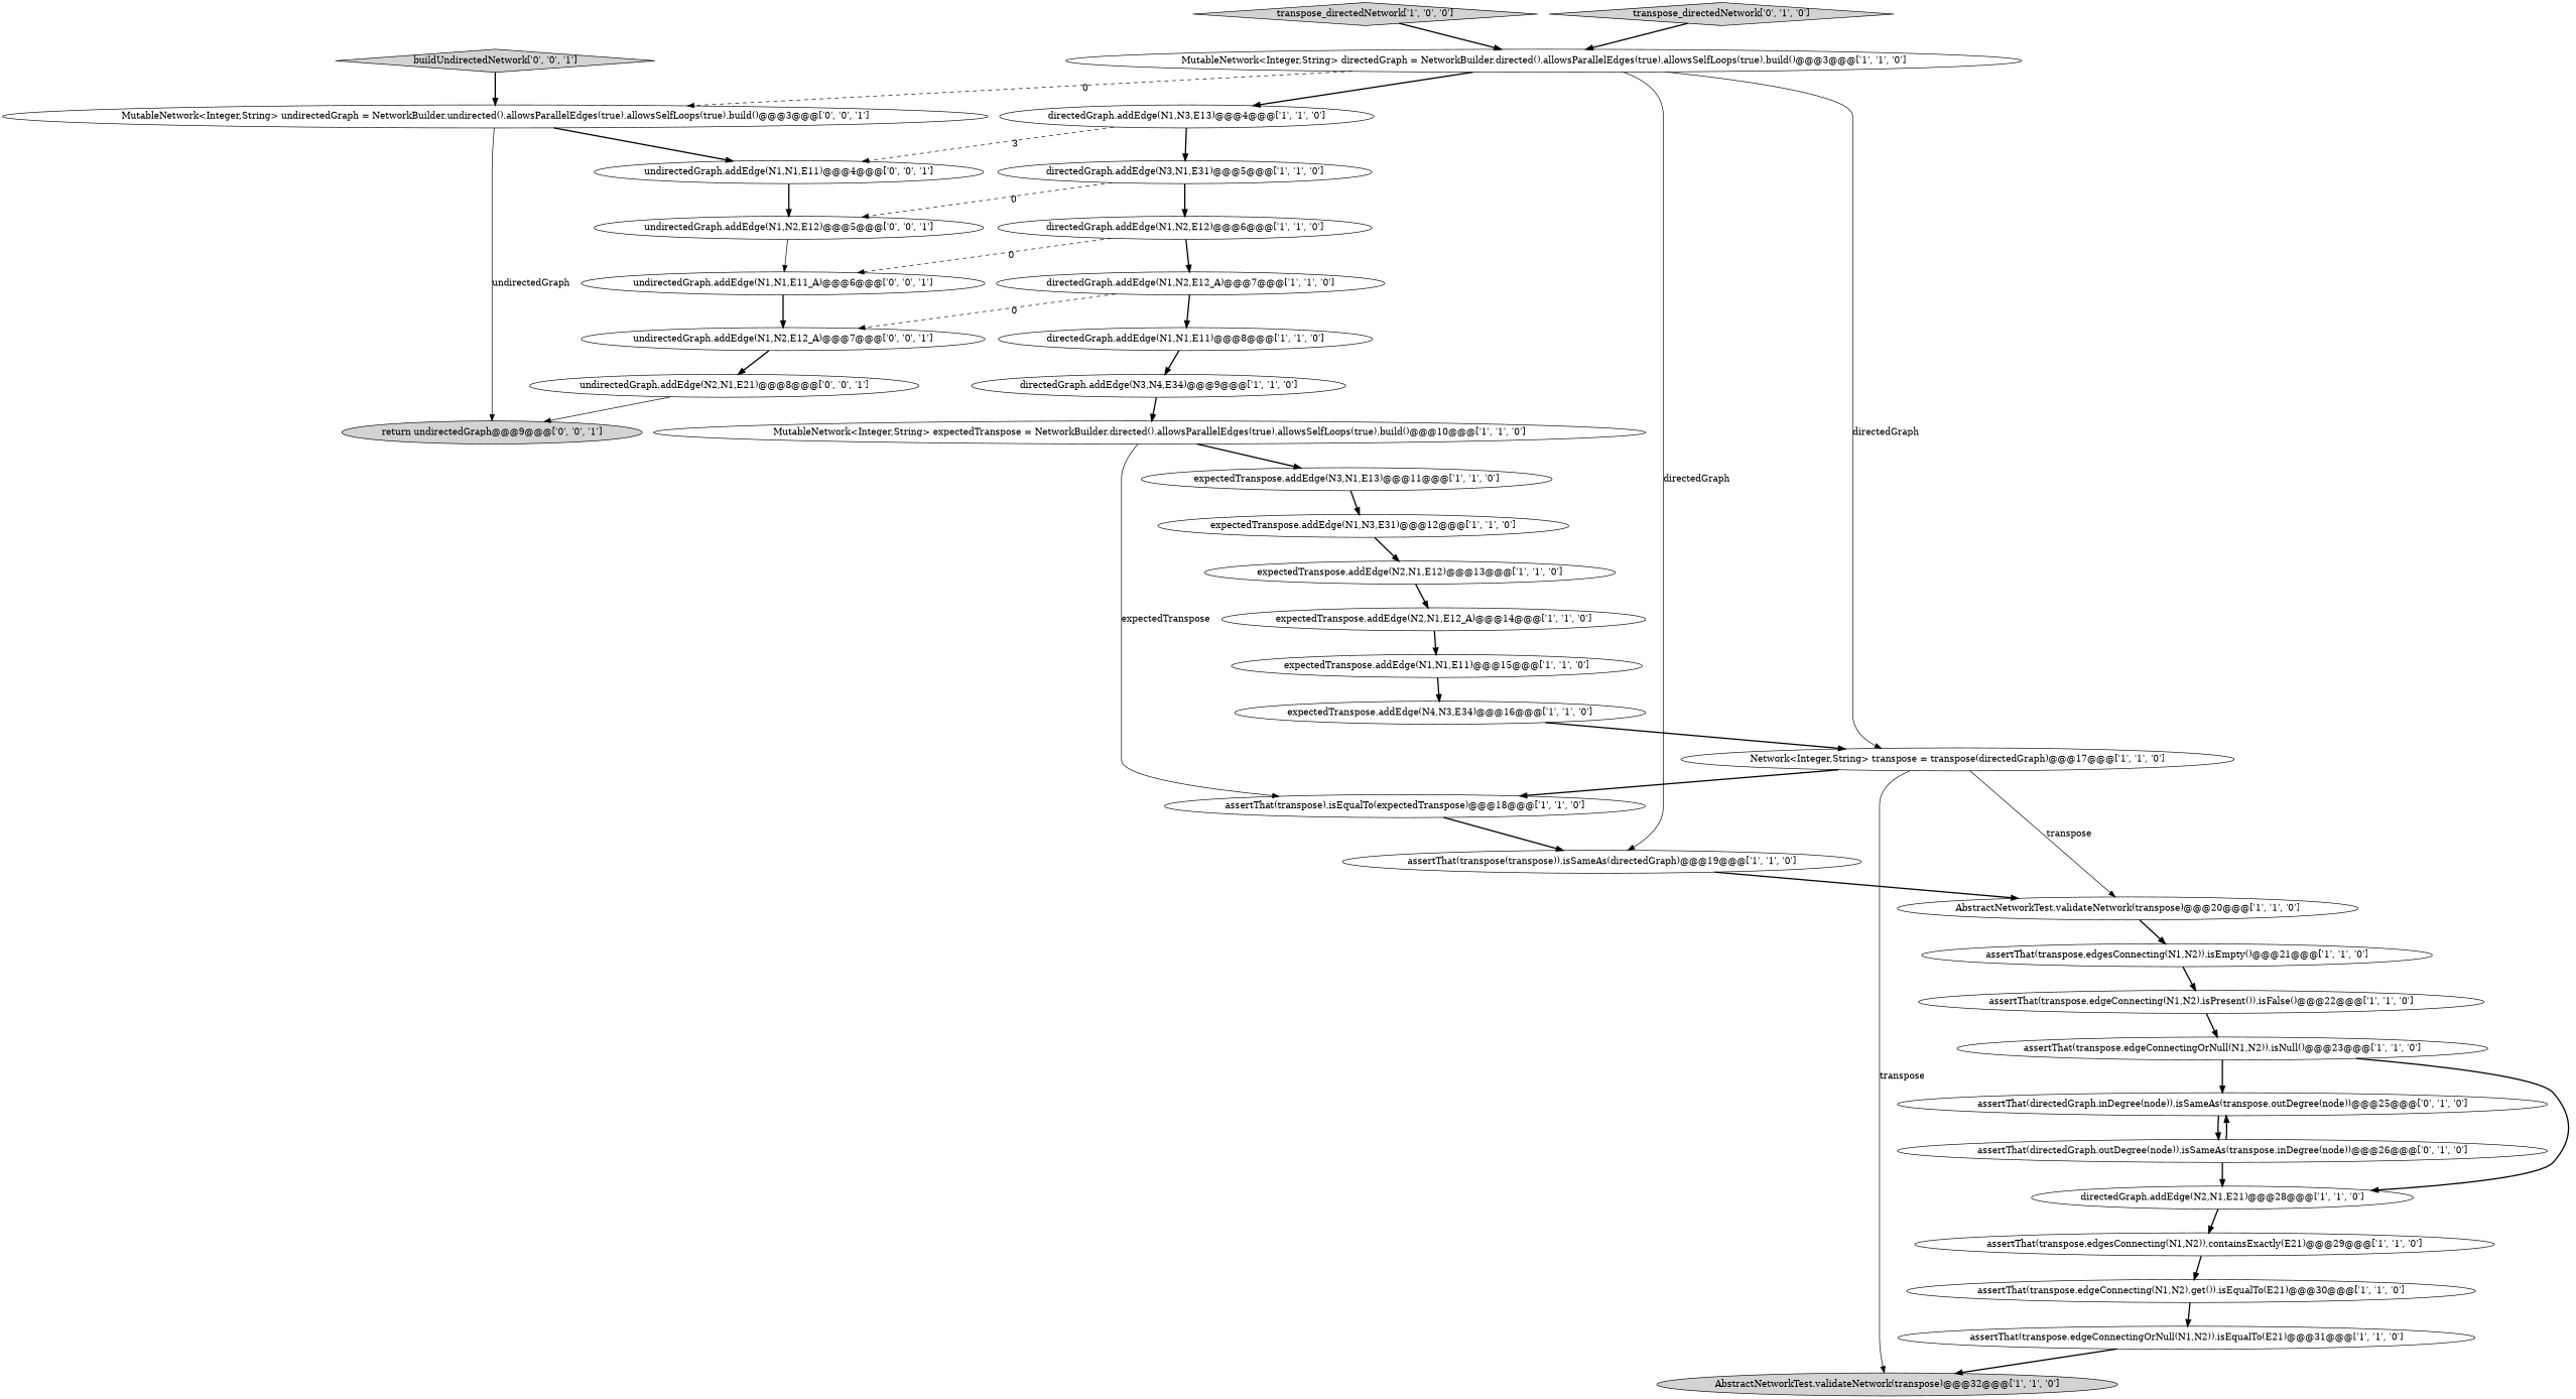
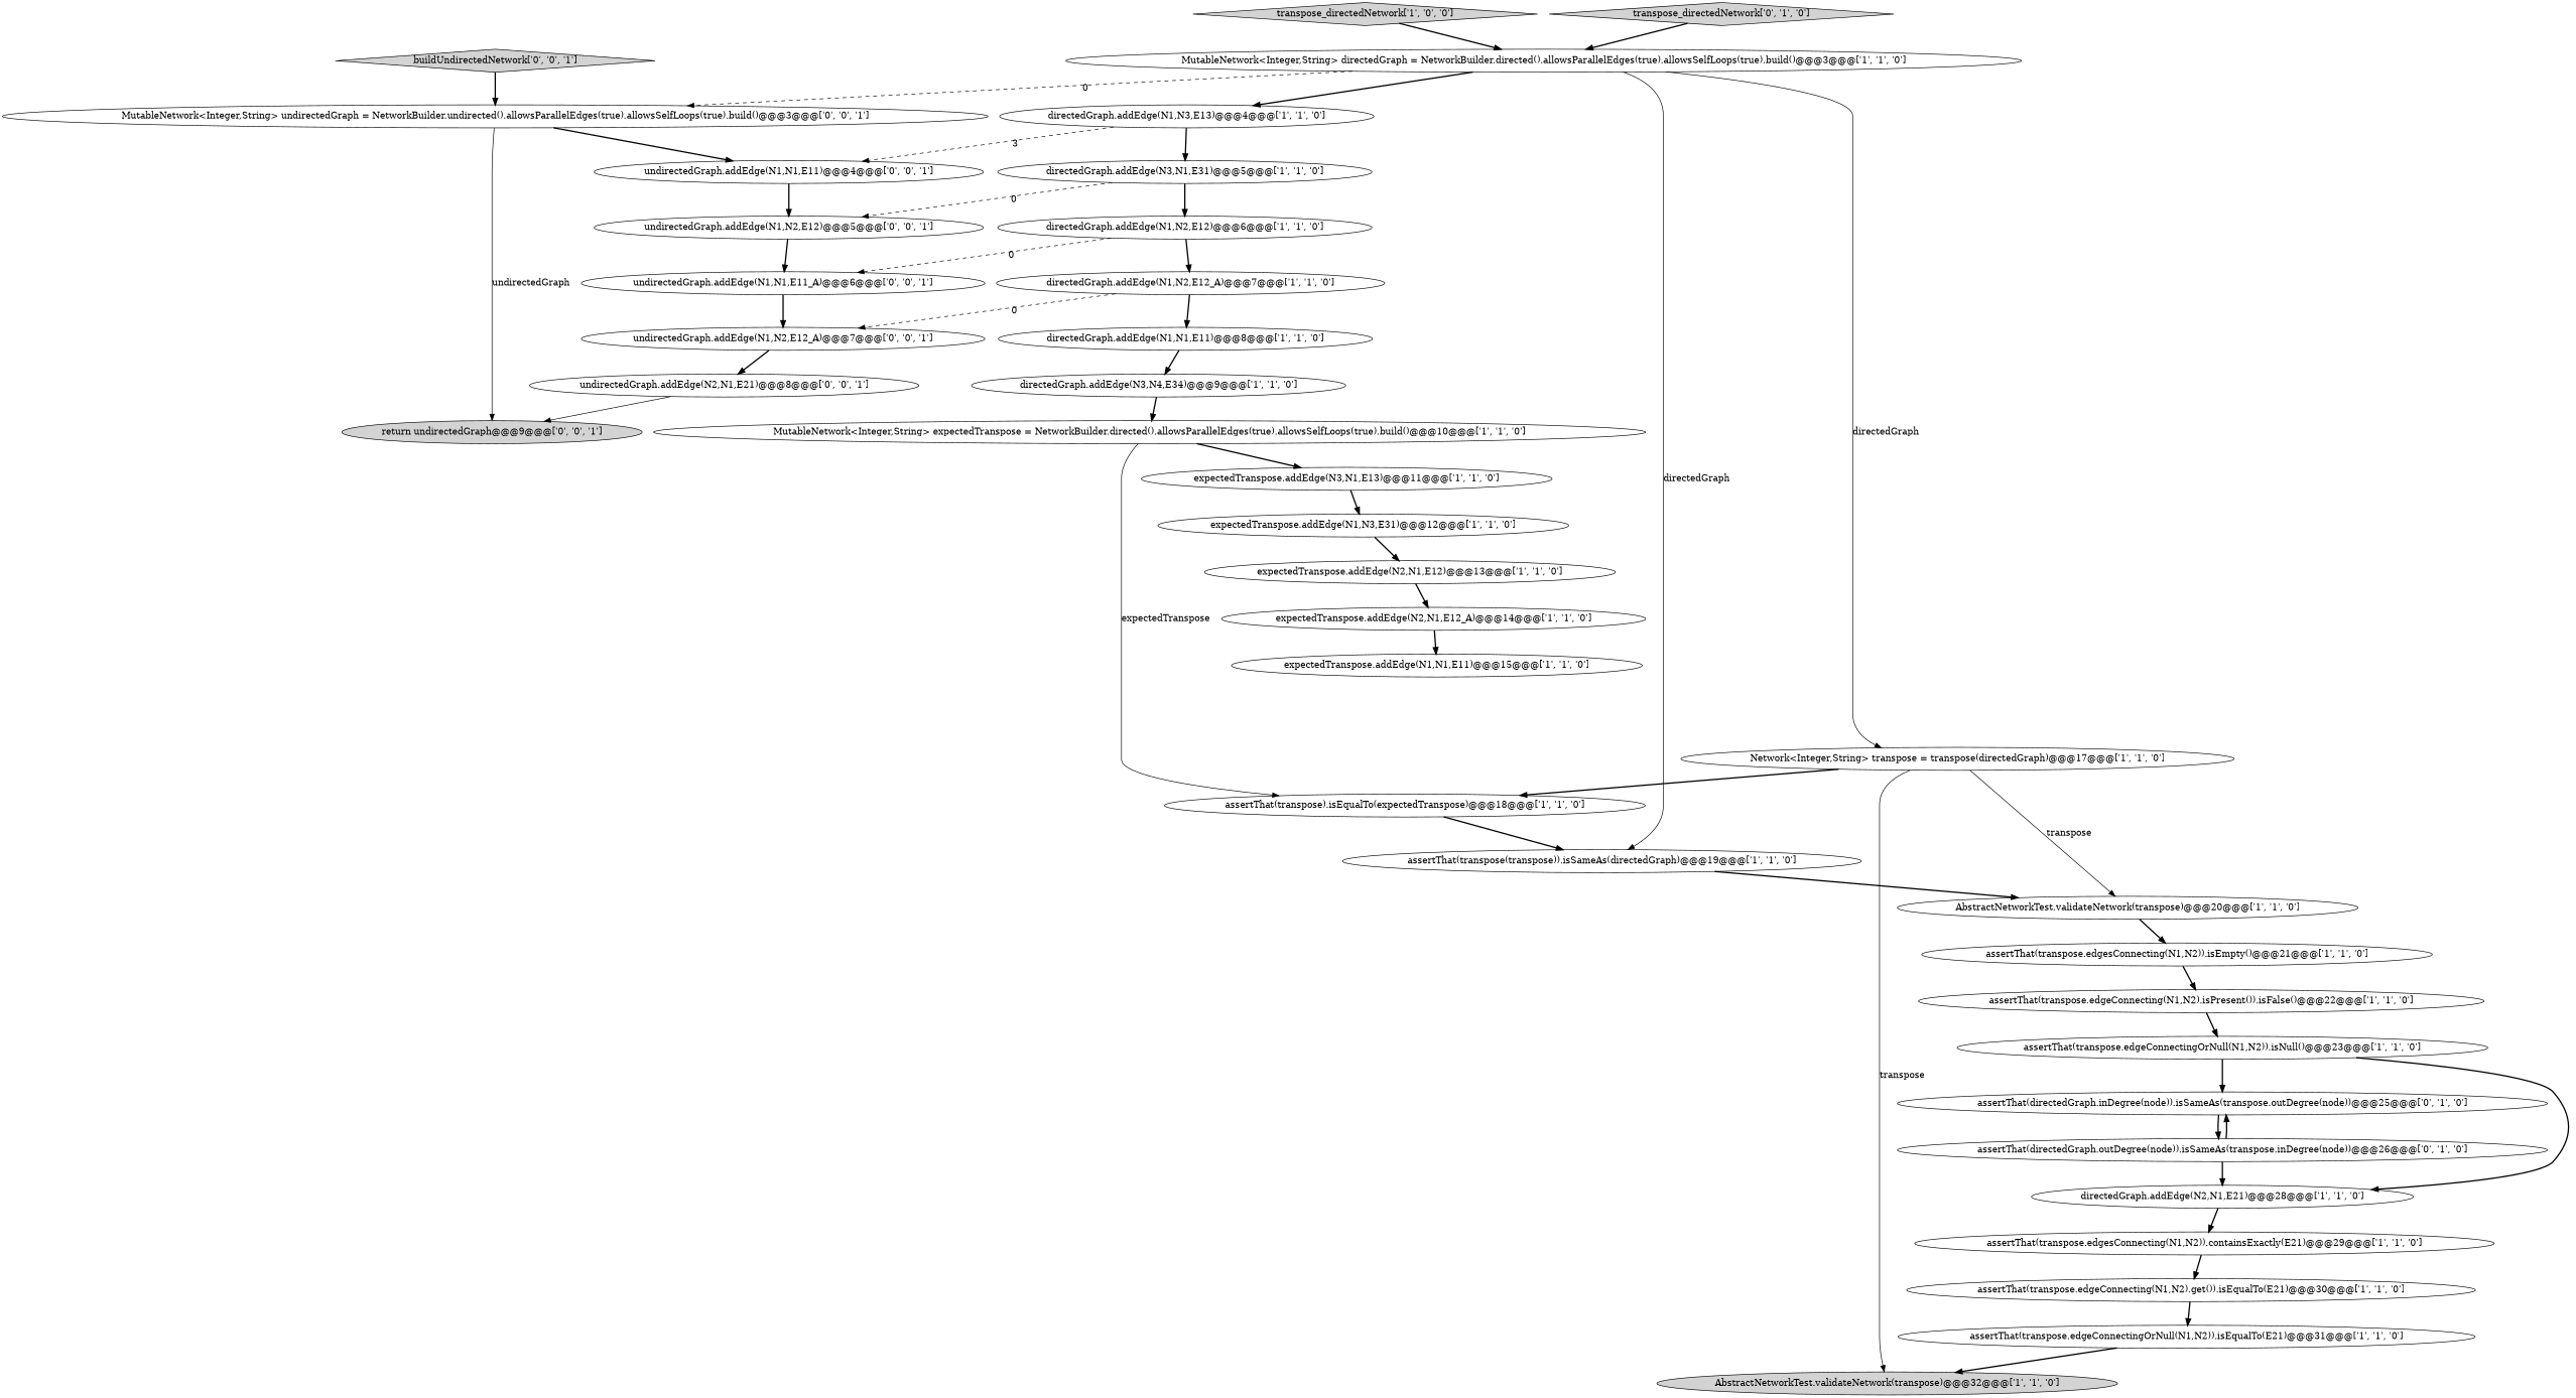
  digraph {
    node [fillcolor=white shape=ellipse style=filled]
    edge [style=bold]
    n1 [fillcolor=lightgray label="transpose_directedNetwork['1', '0', '0']" shape=diamond]
    n2 [label="MutableNetwork<Integer,String> directedGraph = NetworkBuilder.directed().allowsParallelEdges(true).allowsSelfLoops(true).build()@@@3@@@['1', '1', '0']"]
    n3 [label="MutableNetwork<Integer,String> undirectedGraph = NetworkBuilder.undirected().allowsParallelEdges(true).allowsSelfLoops(true).build()@@@3@@@['0', '0', '1']"]
    n4 [label="Network<Integer,String> transpose = transpose(directedGraph)@@@17@@@['1', '1', '0']"]
    n5 [label="directedGraph.addEdge(N1,N3,E13)@@@4@@@['1', '1', '0']"]
    n6 [label="assertThat(transpose(transpose)).isSameAs(directedGraph)@@@19@@@['1', '1', '0']"]
    n7 [label="expectedTranspose.addEdge(N2,N1,E12_A)@@@14@@@['1', '1', '0']"]
    n8 [label="expectedTranspose.addEdge(N1,N1,E11)@@@15@@@['1', '1', '0']"]
-   n9 [label="expectedTranspose.addEdge(N4,N3,E34)@@@16@@@['1', '1', '0']"]
    n10 [fillcolor=lightgray label="return undirectedGraph@@@9@@@['0', '0', '1']"]
    n11 [label="undirectedGraph.addEdge(N1,N1,E11)@@@4@@@['0', '0', '1']"]
    n12 [label="undirectedGraph.addEdge(N1,N2,E12)@@@5@@@['0', '0', '1']"]
    n13 [label="undirectedGraph.addEdge(N1,N2,E12_A)@@@7@@@['0', '0', '1']"]
    n14 [label="undirectedGraph.addEdge(N2,N1,E21)@@@8@@@['0', '0', '1']"]
    n15 [label="assertThat(transpose.edgesConnecting(N1,N2)).isEmpty()@@@21@@@['1', '1', '0']"]
    n16 [label="assertThat(transpose.edgeConnecting(N1,N2).isPresent()).isFalse()@@@22@@@['1', '1', '0']"]
    n17 [label="assertThat(transpose.edgeConnectingOrNull(N1,N2)).isNull()@@@23@@@['1', '1', '0']"]
    n18 [fillcolor=lightgray label="buildUndirectedNetwork['0', '0', '1']" shape=diamond]
    n19 [label="assertThat(directedGraph.inDegree(node)).isSameAs(transpose.outDegree(node))@@@25@@@['0', '1', '0']"]
    n20 [label="assertThat(directedGraph.outDegree(node)).isSameAs(transpose.inDegree(node))@@@26@@@['0', '1', '0']"]
    n21 [label="directedGraph.addEdge(N2,N1,E21)@@@28@@@['1', '1', '0']"]
    n22 [label="undirectedGraph.addEdge(N1,N1,E11_A)@@@6@@@['0', '0', '1']"]
    n23 [label="directedGraph.addEdge(N1,N2,E12)@@@6@@@['1', '1', '0']"]
    n24 [label="directedGraph.addEdge(N1,N2,E12_A)@@@7@@@['1', '1', '0']"]
    n25 [label="directedGraph.addEdge(N1,N1,E11)@@@8@@@['1', '1', '0']"]
    n26 [label="assertThat(transpose.edgesConnecting(N1,N2)).containsExactly(E21)@@@29@@@['1', '1', '0']"]
    n27 [label="MutableNetwork<Integer,String> expectedTranspose = NetworkBuilder.directed().allowsParallelEdges(true).allowsSelfLoops(true).build()@@@10@@@['1', '1', '0']"]
    n28 [label="expectedTranspose.addEdge(N3,N1,E13)@@@11@@@['1', '1', '0']"]
    n29 [label="assertThat(transpose).isEqualTo(expectedTranspose)@@@18@@@['1', '1', '0']"]
    n30 [label="expectedTranspose.addEdge(N1,N3,E31)@@@12@@@['1', '1', '0']"]
    n31 [fillcolor=lightgray label="AbstractNetworkTest.validateNetwork(transpose)@@@32@@@['1', '1', '0']"]
    n32 [label="AbstractNetworkTest.validateNetwork(transpose)@@@20@@@['1', '1', '0']"]
    n33 [label="assertThat(transpose.edgeConnecting(N1,N2).get()).isEqualTo(E21)@@@30@@@['1', '1', '0']"]
    n34 [label="directedGraph.addEdge(N3,N4,E34)@@@9@@@['1', '1', '0']"]
    n35 [label="directedGraph.addEdge(N3,N1,E31)@@@5@@@['1', '1', '0']"]
    n36 [label="assertThat(transpose.edgeConnectingOrNull(N1,N2)).isEqualTo(E21)@@@31@@@['1', '1', '0']"]
    n37 [label="expectedTranspose.addEdge(N2,N1,E12)@@@13@@@['1', '1', '0']"]
    n38 [fillcolor=lightgray label="transpose_directedNetwork['0', '1', '0']" shape=diamond]
    n1 -> n2
    n2 -> n3 [label=0 style=dashed]
    n2 -> n4 [label=directedGraph style=solid]
    n2 -> n5
    n2 -> n6 [label=directedGraph style=solid]
    n3 -> n10 [label=undirectedGraph style=solid]
    n3 -> n11
    n4 -> n29
    n4 -> n31 [label=transpose style=solid]
    n4 -> n32 [label=transpose style=solid]
    n5 -> n11 [label=3 style=dashed]
    n5 -> n35
    n6 -> n32
    n7 -> n8
-   n8 -> n9
-   n9 -> n4
    n11 -> n12
-   n12 -> n22 [style=solid]
+   n12 -> n22
    n13 -> n14
    n14 -> n10 [style=solid]
    n15 -> n16
    n16 -> n17
    n17 -> n19
    n17 -> n21
    n18 -> n3
    n19 -> n20
    n20 -> n19
    n20 -> n21
    n21 -> n26
    n22 -> n13
    n23 -> n22 [label=0 style=dashed]
    n23 -> n24
    n24 -> n13 [label=0 style=dashed]
    n24 -> n25
    n25 -> n34
    n26 -> n33
    n27 -> n28
    n27 -> n29 [label=expectedTranspose style=solid]
    n28 -> n30
    n29 -> n6
    n30 -> n37
    n32 -> n15
    n33 -> n36
    n34 -> n27
    n35 -> n12 [label=0 style=dashed]
    n35 -> n23
    n36 -> n31
    n37 -> n7
    n38 -> n2
  }
